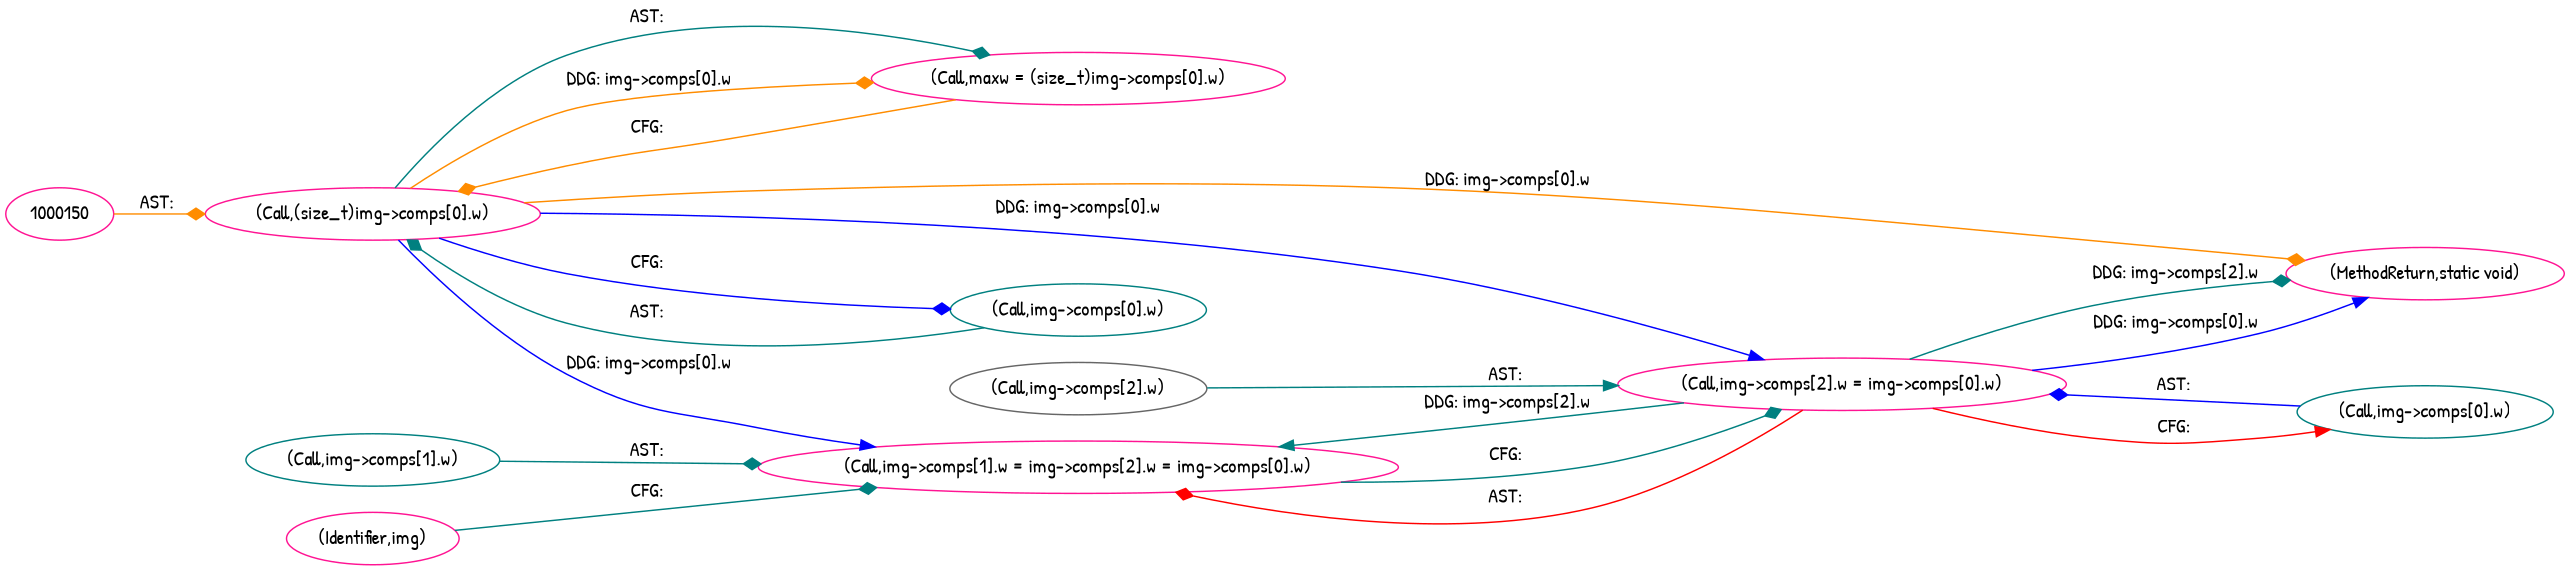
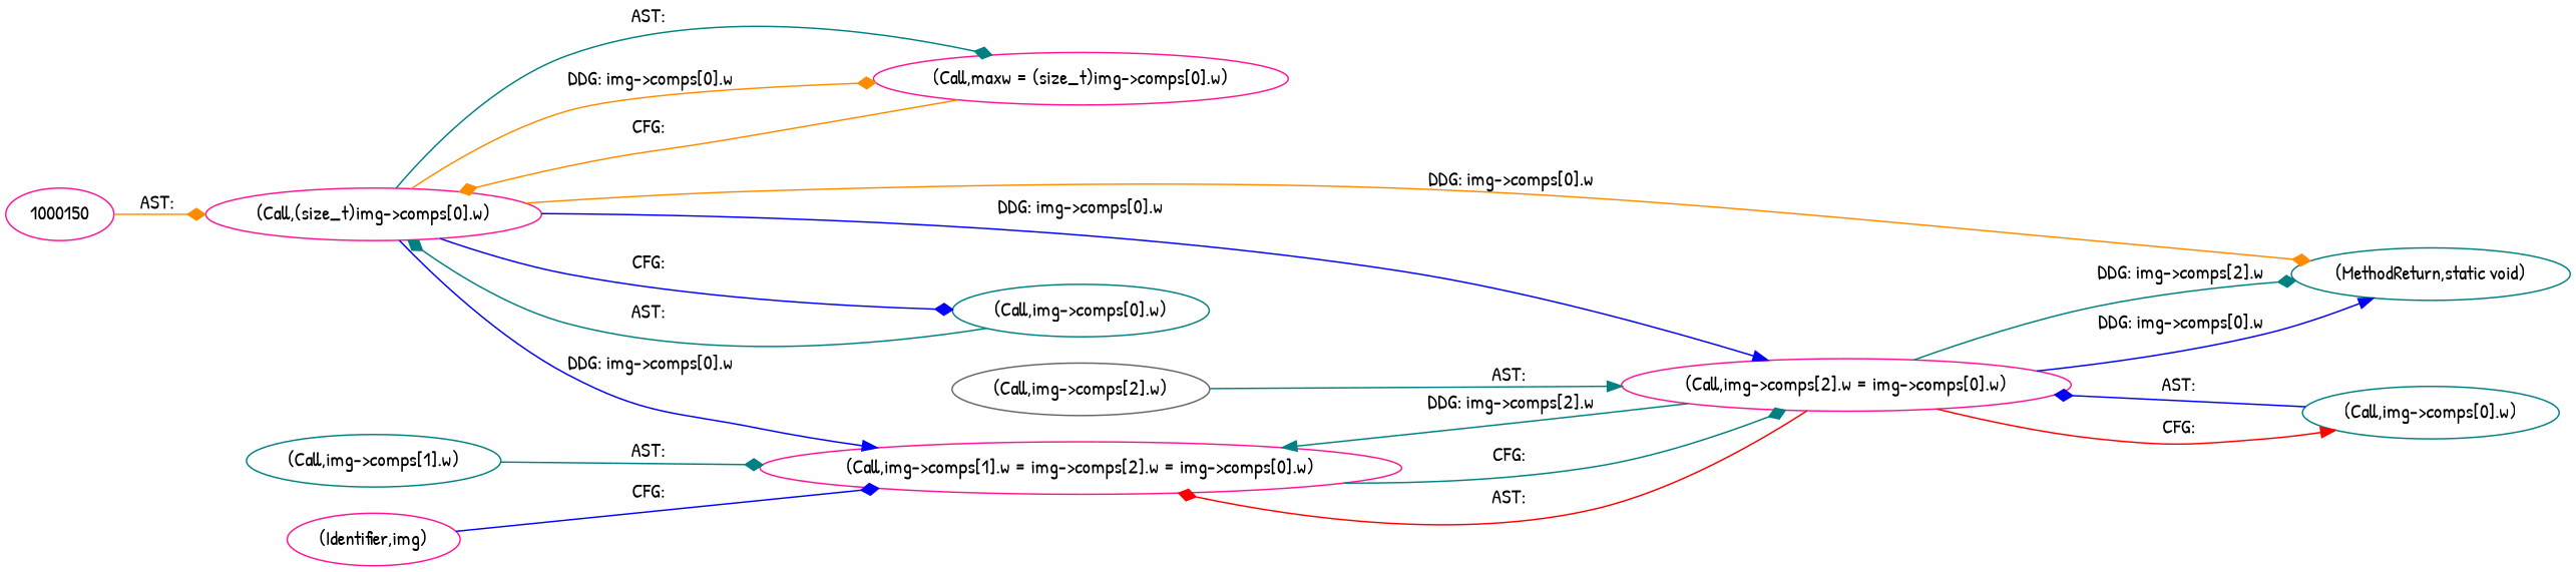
  digraph {
    fontname="Patrick Hand"
    rankdir=LR
    node [color=deeppink fontname="Patrick Hand"]
    edge [arrowhead=diamond color=teal fontname="Patrick Hand"]
    n1 [label="(Call,img->comps[1].w = img->comps[2].w = img->comps[0].w)"]
    n2 [label="(Call,img->comps[2].w = img->comps[0].w)"]
-   n3 [label="(MethodReturn,static void)"]
+   n3 [color=teal label="(MethodReturn,static void)"]
    n4 [color=teal label="(Call,img->comps[0].w)"]
    n5 [label="(Call,(size_t)img->comps[0].w)"]
    n6 [color=teal label="(Call,img->comps[0].w)"]
    n7 [label="(Call,maxw = (size_t)img->comps[0].w)"]
    n8 [label="(Identifier,img)"]
    n9 [color=teal label="(Call,img->comps[1].w)"]
    n10 [color=gray40 label="(Call,img->comps[2].w)"]
    1000150
    n1 -> n2 [label="CFG: "]
    n2 -> n1 [color=red label="AST: "]
    n2 -> n1 [arrowhead=normal label="DDG: img->comps[2].w"]
    n2 -> n3 [label="DDG: img->comps[2].w"]
    n2 -> n3 [arrowhead=normal color=blue label="DDG: img->comps[0].w"]
    n2 -> n4 [arrowhead=normal color=red label="CFG: "]
    n4 -> n2 [color=blue label="AST: "]
    n5 -> n1 [arrowhead=normal color=blue label="DDG: img->comps[0].w"]
    n5 -> n2 [arrowhead=normal color=blue label="DDG: img->comps[0].w"]
    n5 -> n3 [color=darkorange label="DDG: img->comps[0].w"]
    n5 -> n6 [color=blue label="CFG: "]
    n5 -> n7 [label="AST: "]
    n5 -> n7 [color=darkorange label="DDG: img->comps[0].w"]
    n6 -> n5 [label="AST: "]
    n7 -> n5 [color=darkorange label="CFG: "]
-   n8 -> n1 [label="CFG: "]
+   n8 -> n1 [color=blue label="CFG: "]
    n9 -> n1 [label="AST: "]
    n10 -> n2 [arrowhead=normal label="AST: "]
    1000150 -> n5 [color=darkorange label="AST: "]
  }
